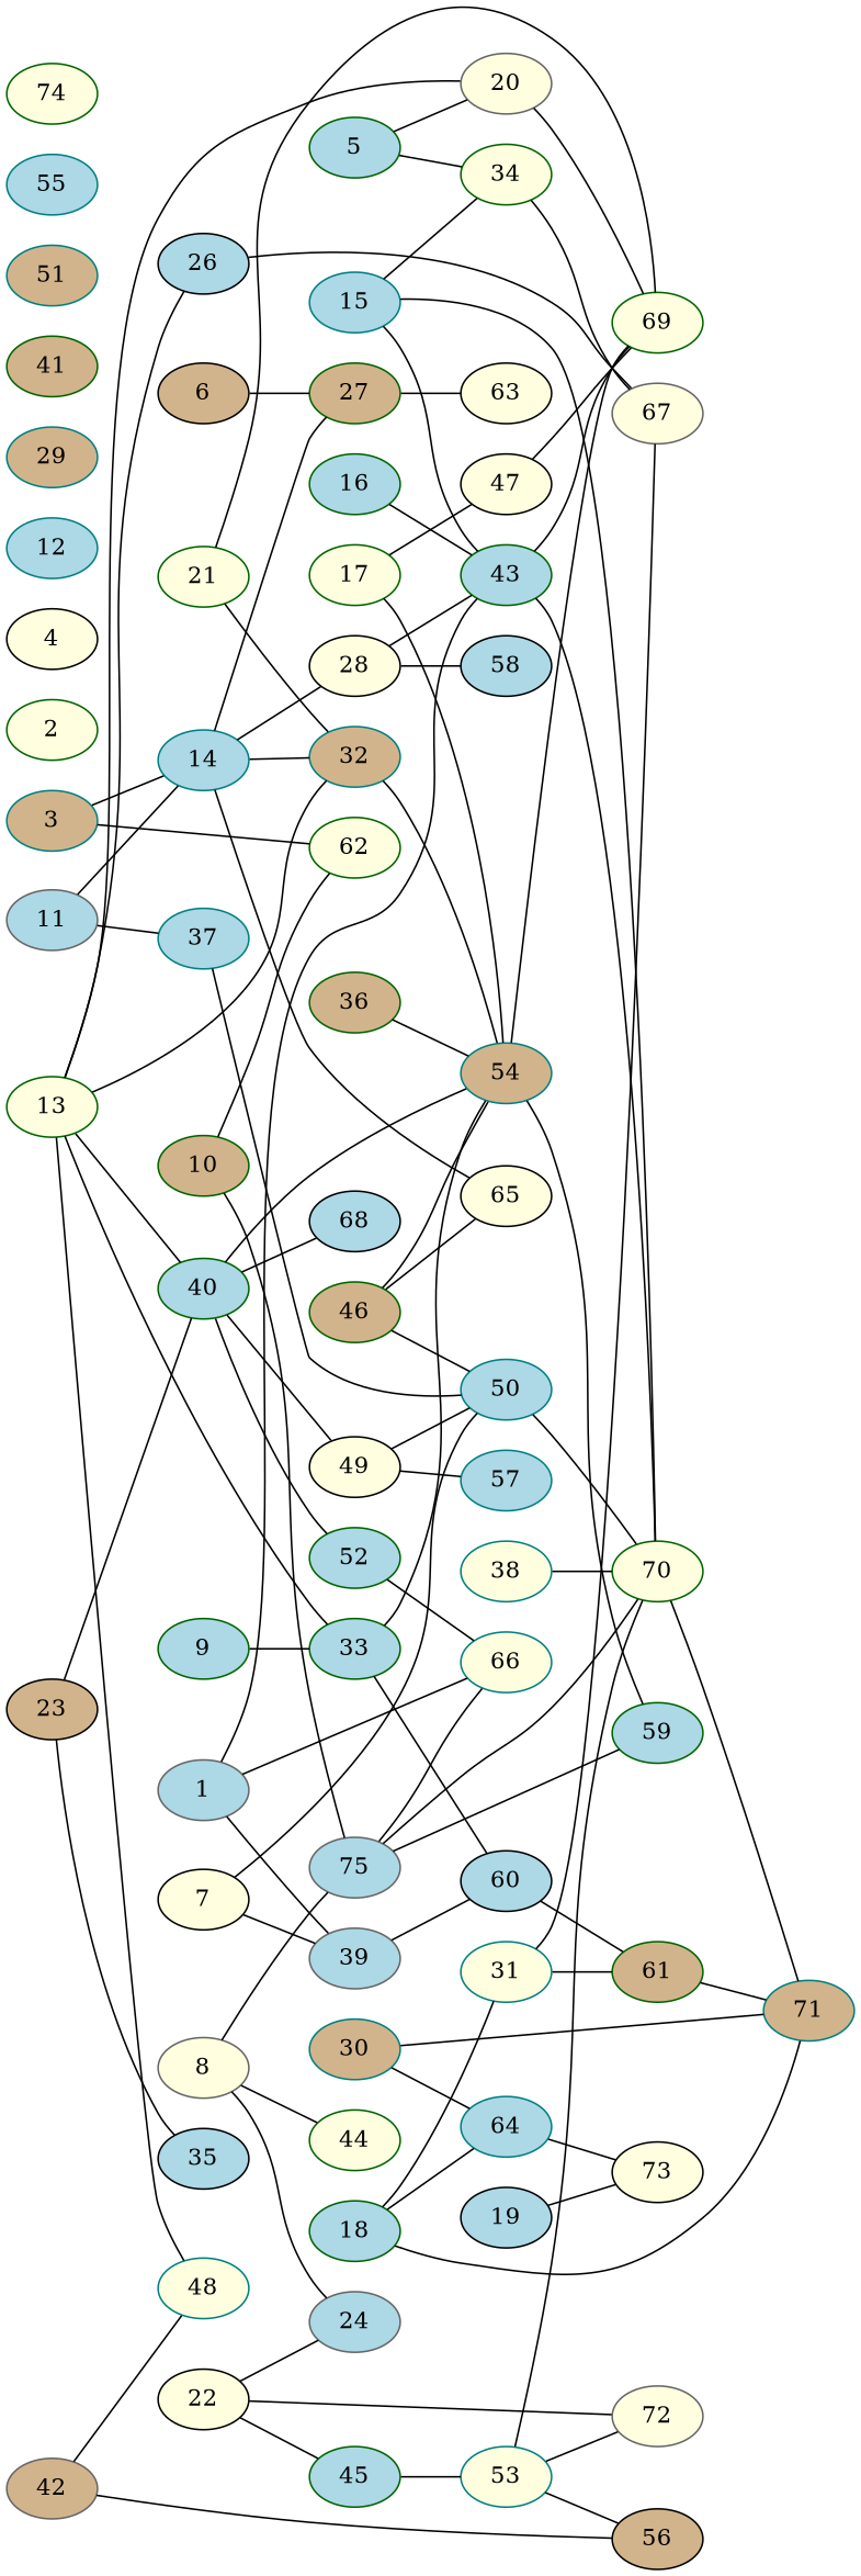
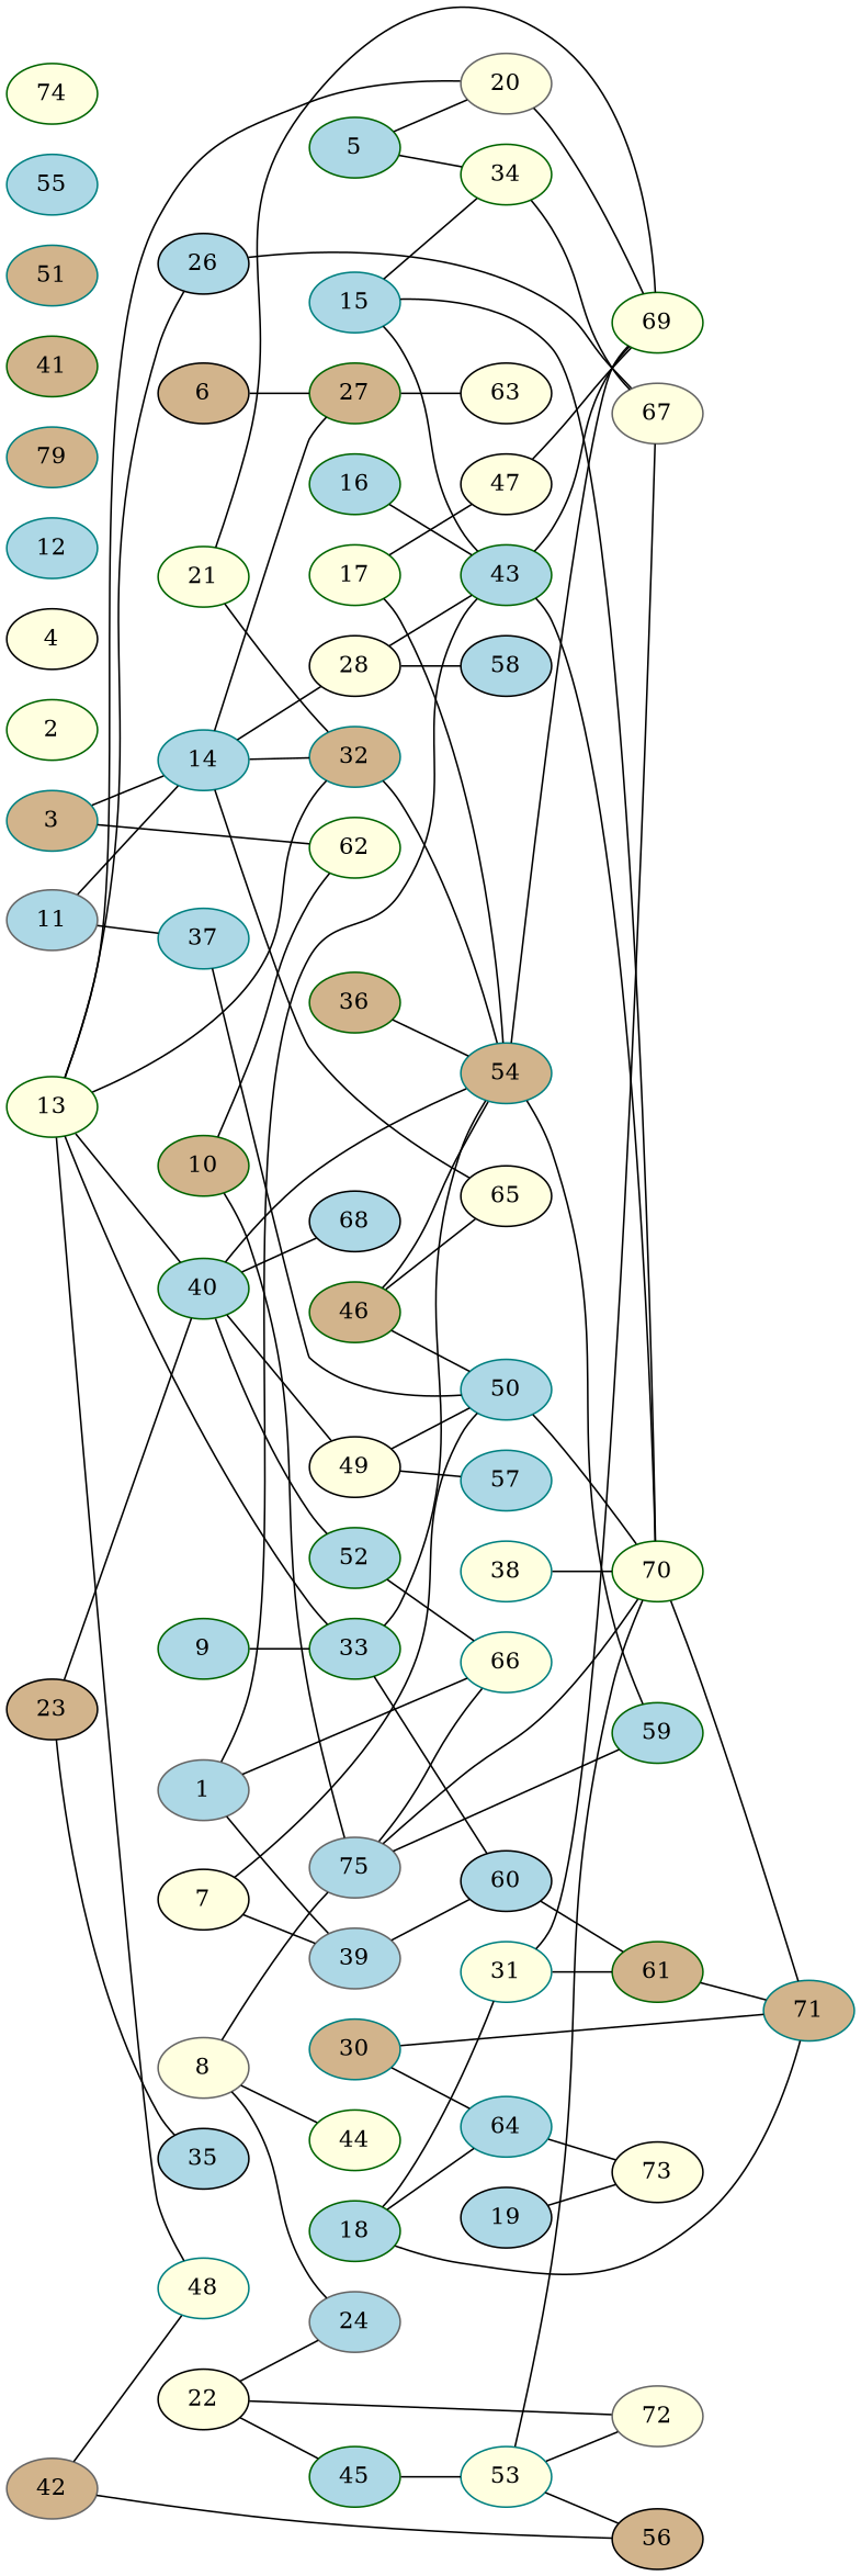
  graph {
    rankdir=LR
    node [color=darkgreen fillcolor=lightblue style=filled]
    1 [color=gray40]
    39 [color=gray40]
    43
    66 [color=teal fillcolor=lightyellow]
    60 [color=black]
    70 [fillcolor=lightyellow]
    69 [fillcolor=lightyellow]
    2 [fillcolor=lightyellow]
    3 [color=teal fillcolor=tan]
    14 [color=teal]
    62 [fillcolor=lightyellow]
    27 [fillcolor=tan]
    32 [color=teal fillcolor=tan]
    28 [color=black fillcolor=lightyellow]
    65 [color=black fillcolor=lightyellow]
    4 [color=black fillcolor=lightyellow]
    20 [color=gray40 fillcolor=lightyellow]
    5
    34 [fillcolor=lightyellow]
    67 [color=gray40 fillcolor=lightyellow]
    6 [color=black fillcolor=tan]
    63 [color=black fillcolor=lightyellow]
    7 [color=black fillcolor=lightyellow]
    50 [color=teal]
    8 [color=gray40 fillcolor=lightyellow]
    24 [color=gray40]
    n27 [color=gray40 label=75]
    44 [fillcolor=lightyellow]
    59
    9
    33
    54 [color=teal fillcolor=tan]
    10 [fillcolor=tan]
    11 [color=gray40]
    37 [color=teal]
    12 [color=teal]
    13 [fillcolor=lightyellow]
    26 [color=black]
    40
    48 [color=teal fillcolor=lightyellow]
    49 [color=black fillcolor=lightyellow]
    52
    68 [color=black]
    58 [color=black]
    15 [color=teal]
    71 [color=teal fillcolor=tan]
    16
    17 [fillcolor=lightyellow]
    47 [color=black fillcolor=lightyellow]
    31 [color=teal fillcolor=lightyellow]
    18
    64 [color=teal]
    61 [fillcolor=tan]
    73 [color=black fillcolor=lightyellow]
    19 [color=black]
    21 [fillcolor=lightyellow]
    22 [color=black fillcolor=lightyellow]
    45
    72 [color=gray40 fillcolor=lightyellow]
    53 [color=teal fillcolor=lightyellow]
    23 [color=black fillcolor=tan]
    35 [color=black]
-   29 [color=teal fillcolor=tan]
+   29 [color=teal fillcolor=tan label=79]
    30 [color=teal fillcolor=tan]
    36 [fillcolor=tan]
    38 [color=teal fillcolor=lightyellow]
    57 [color=teal]
    41 [fillcolor=tan]
    42 [color=gray40 fillcolor=tan]
    56 [color=black fillcolor=tan]
    46 [fillcolor=tan]
    51 [color=teal fillcolor=tan]
    55 [color=teal]
    74 [fillcolor=lightyellow]
    1 -- 39
    1 -- 43
    1 -- 66
    39 -- 60
    43 -- 70
    43 -- 69
    60 -- 61
    70 -- 71
    3 -- 14
    3 -- 62
    14 -- 27
    14 -- 32
    14 -- 28
    14 -- 65
    27 -- 63
    32 -- 54
    28 -- 43
    28 -- 58
    20 -- 69
    5 -- 20
    5 -- 34
    34 -- 67
    6 -- 27
    7 -- 39
    7 -- 50
    50 -- 70
    8 -- 24
    8 -- n27
    8 -- 44
    n27 -- 66
    n27 -- 70
    n27 -- 59
    9 -- 33
    33 -- 60
    33 -- 54
    54 -- 69
    54 -- 59
    10 -- 62
    10 -- n27
    11 -- 14
    11 -- 37
    37 -- 50
    13 -- 32
    13 -- 20
    13 -- 33
    13 -- 26
    13 -- 40
    13 -- 48
    26 -- 67
    40 -- 54
    40 -- 49
    40 -- 52
    40 -- 68
    49 -- 50
    49 -- 57
    52 -- 66
    15 -- 43
    15 -- 70
    15 -- 34
    16 -- 43
    17 -- 54
    17 -- 47
    47 -- 69
    31 -- 67
    31 -- 61
    18 -- 71
    18 -- 31
    18 -- 64
    64 -- 73
    61 -- 71
    19 -- 73
    21 -- 69
    21 -- 32
    22 -- 24
    22 -- 45
    22 -- 72
    45 -- 53
    53 -- 70
    53 -- 72
    53 -- 56
    23 -- 40
    23 -- 35
    30 -- 71
    30 -- 64
    36 -- 54
    38 -- 70
    42 -- 48
    42 -- 56
    46 -- 65
    46 -- 50
    46 -- 54
  }
